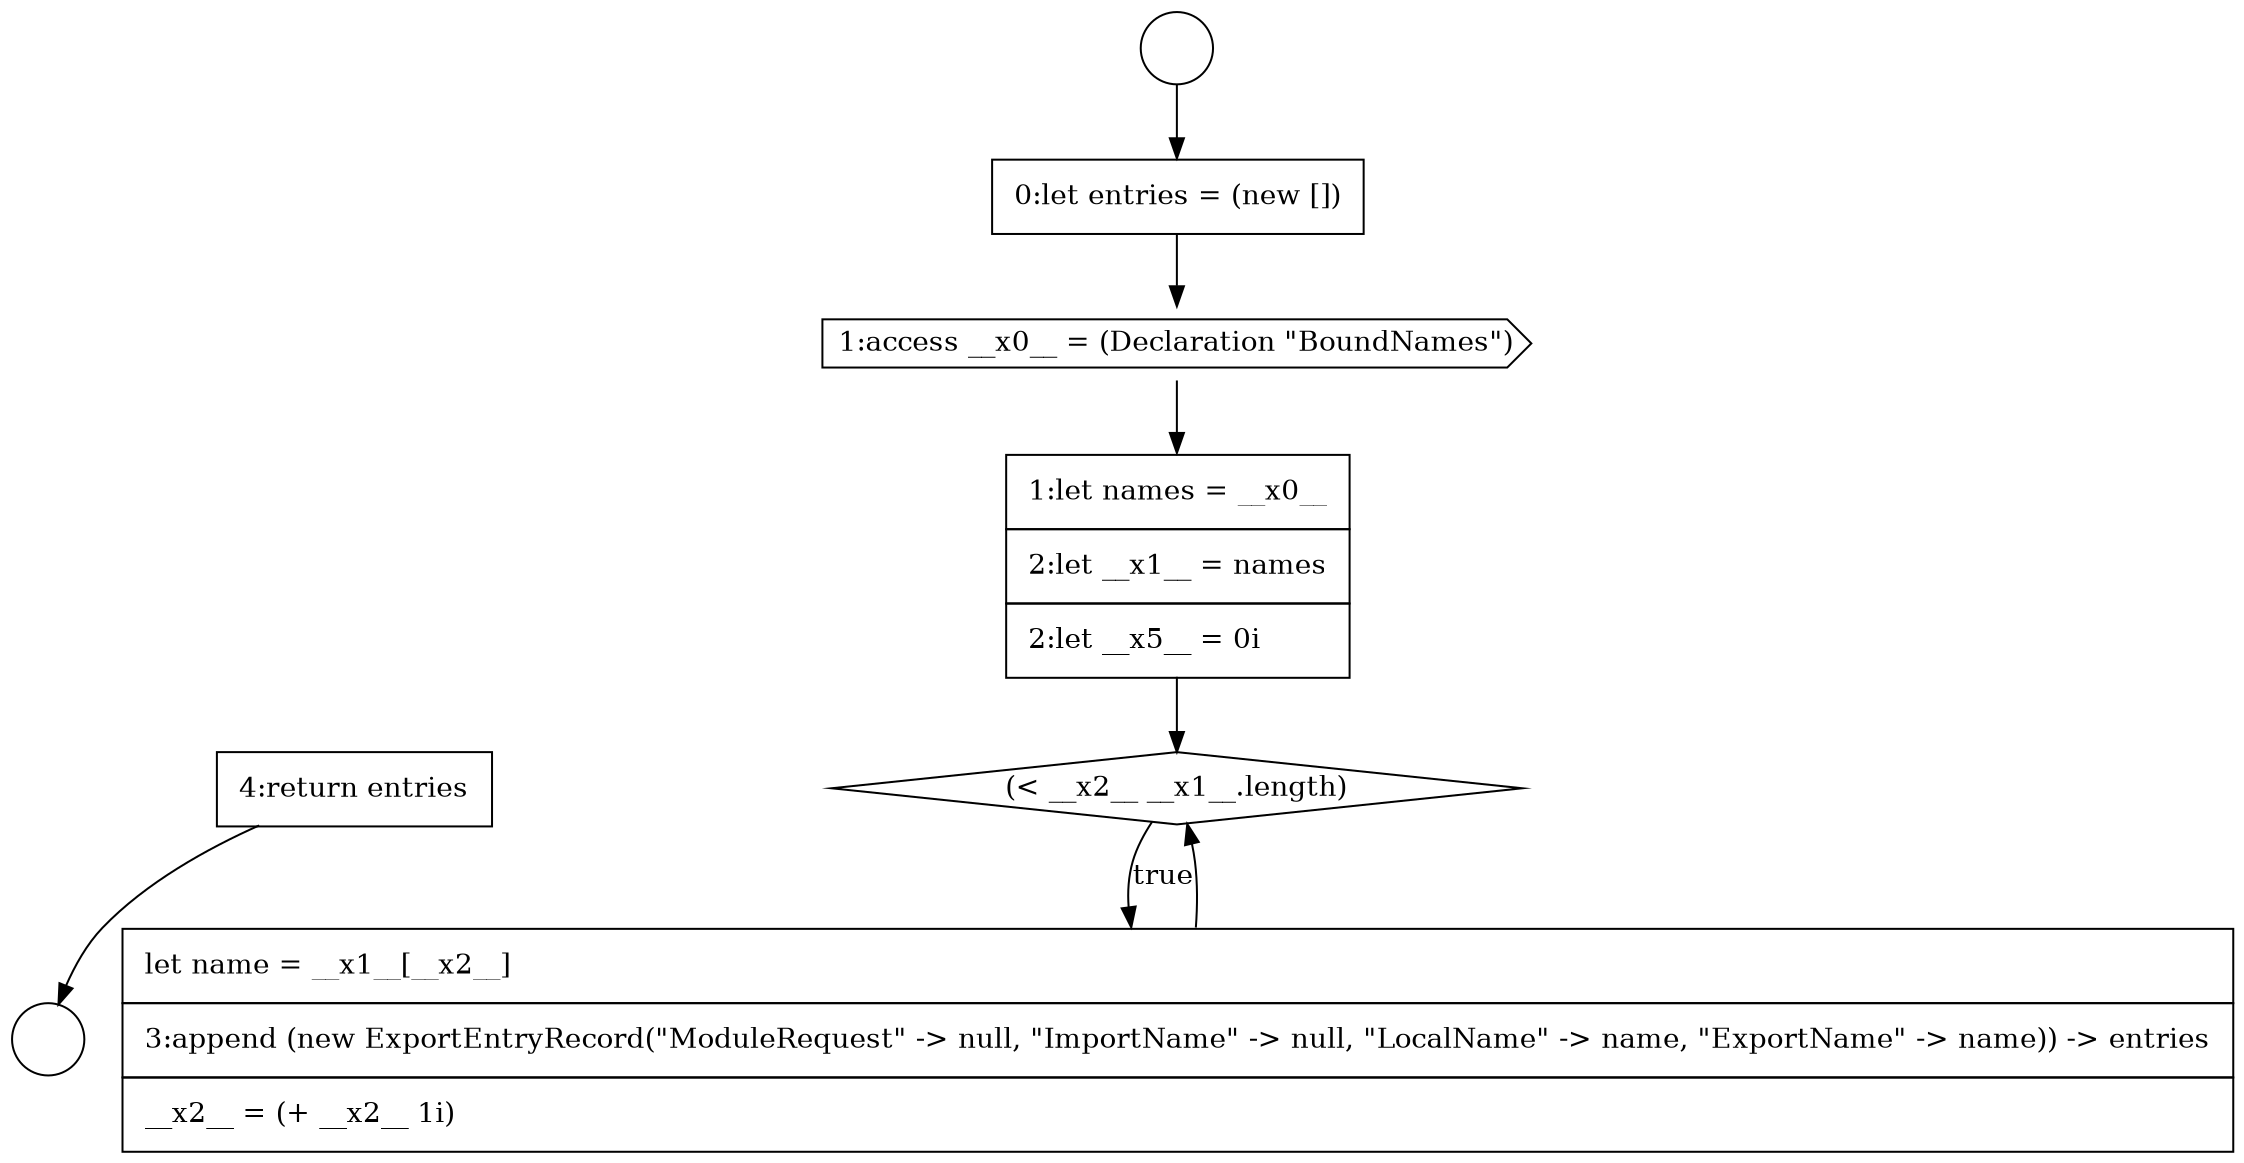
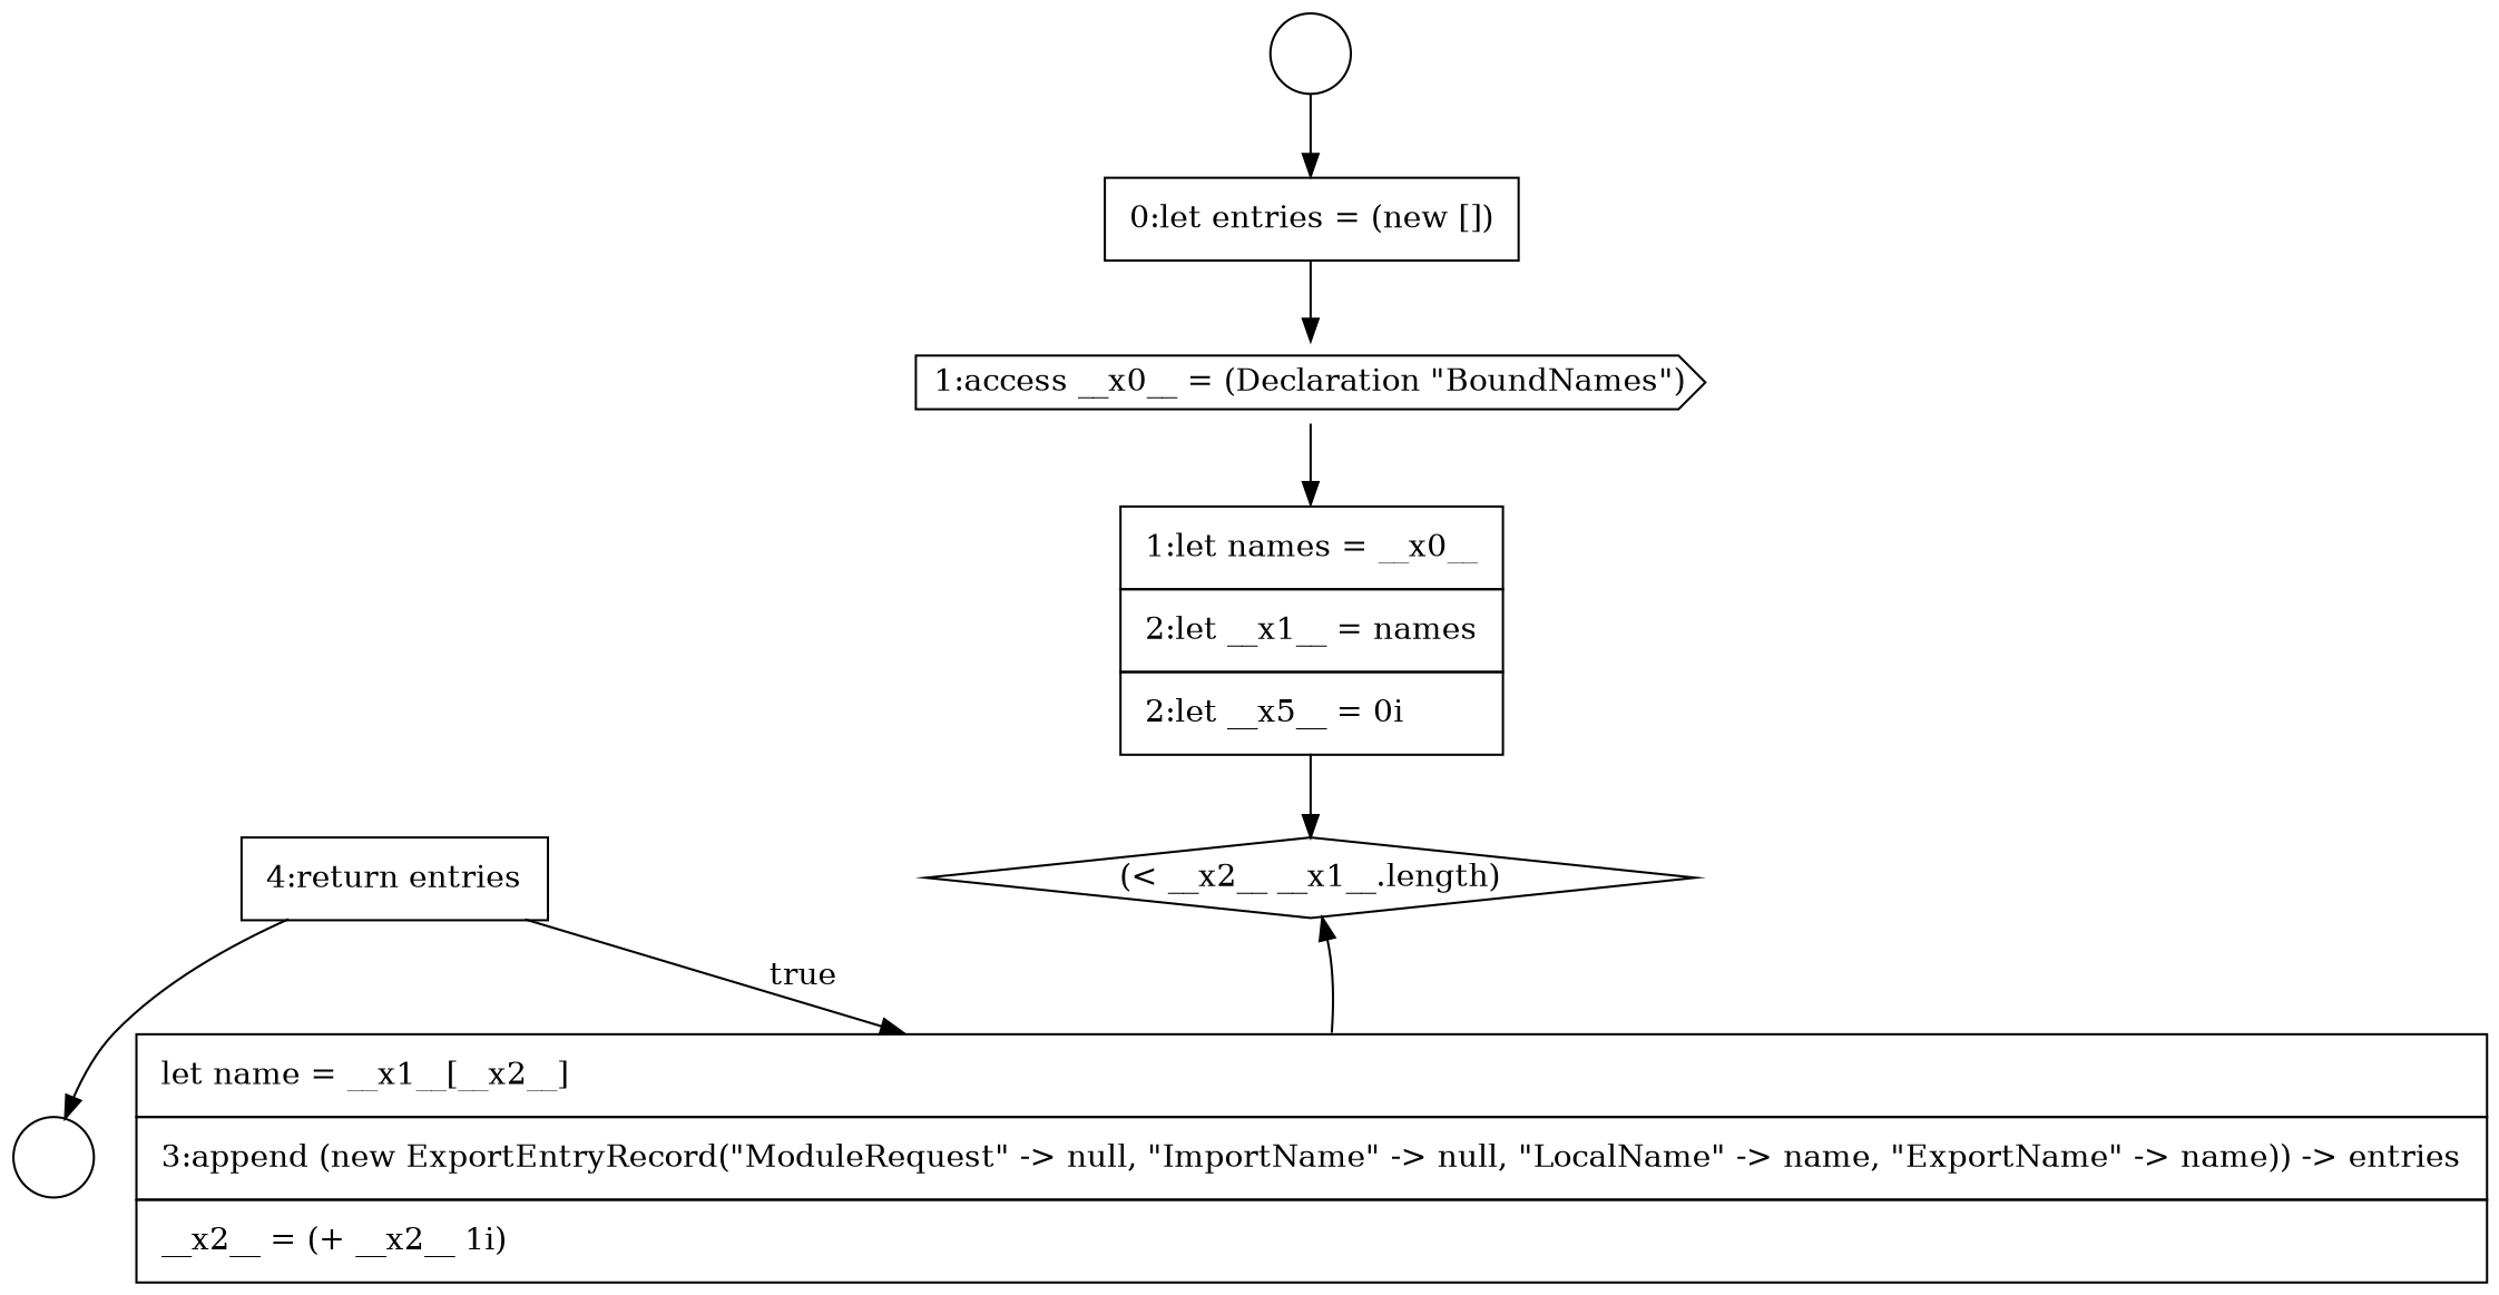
  digraph {
    node [color=black fillcolor=white shape=none style=filled]
    edge [color=black]
    n1 [label=<<font color="black">     <table border="0" cellborder="1" cellspacing="0" cellpadding="10">       <tr><td align="left">0:let entries = (new [])</td></tr>     </table>   </font>> margin=0]
    n2 [label=<<font color="black">1:access __x0__ = (Declaration &quot;BoundNames&quot;)</font>> shape=cds]
    n3 [label=<<font color="black">     <table border="0" cellborder="1" cellspacing="0" cellpadding="10">       <tr><td align="left">1:let names = __x0__</td></tr>       <tr><td align="left">2:let __x1__ = names</td></tr>       <tr><td align="left">2:let __x5__ = 0i</td></tr>     </table>   </font>> margin=0]
    n4 [label=<<font color="black">(&lt; __x2__ __x1__.length)</font>> shape=diamond]
    n5 [label=<<font color="black">     <table border="0" cellborder="1" cellspacing="0" cellpadding="10">       <tr><td align="left">let name = __x1__[__x2__]</td></tr>       <tr><td align="left">3:append (new ExportEntryRecord(&quot;ModuleRequest&quot; -&gt; null, &quot;ImportName&quot; -&gt; null, &quot;LocalName&quot; -&gt; name, &quot;ExportName&quot; -&gt; name)) -&gt; entries</td></tr>       <tr><td align="left">__x2__ = (+ __x2__ 1i)</td></tr>     </table>   </font>> margin=0]
    n6 [label=<<font color="black">     <table border="0" cellborder="1" cellspacing="0" cellpadding="10">       <tr><td align="left">4:return entries</td></tr>     </table>   </font>> margin=0]
    n7 [label=" " shape=circle]
    n8 [label=" " shape=circle]
    n1 -> n2
    n2 -> n3
    n3 -> n4
-   n4 -> n5 [label=<<font color="black">true</font>>]
+   n6 -> n5 [label=<<font color="black">true</font>>]
    n5 -> n4
    n6 -> n7
    n8 -> n1
  }
